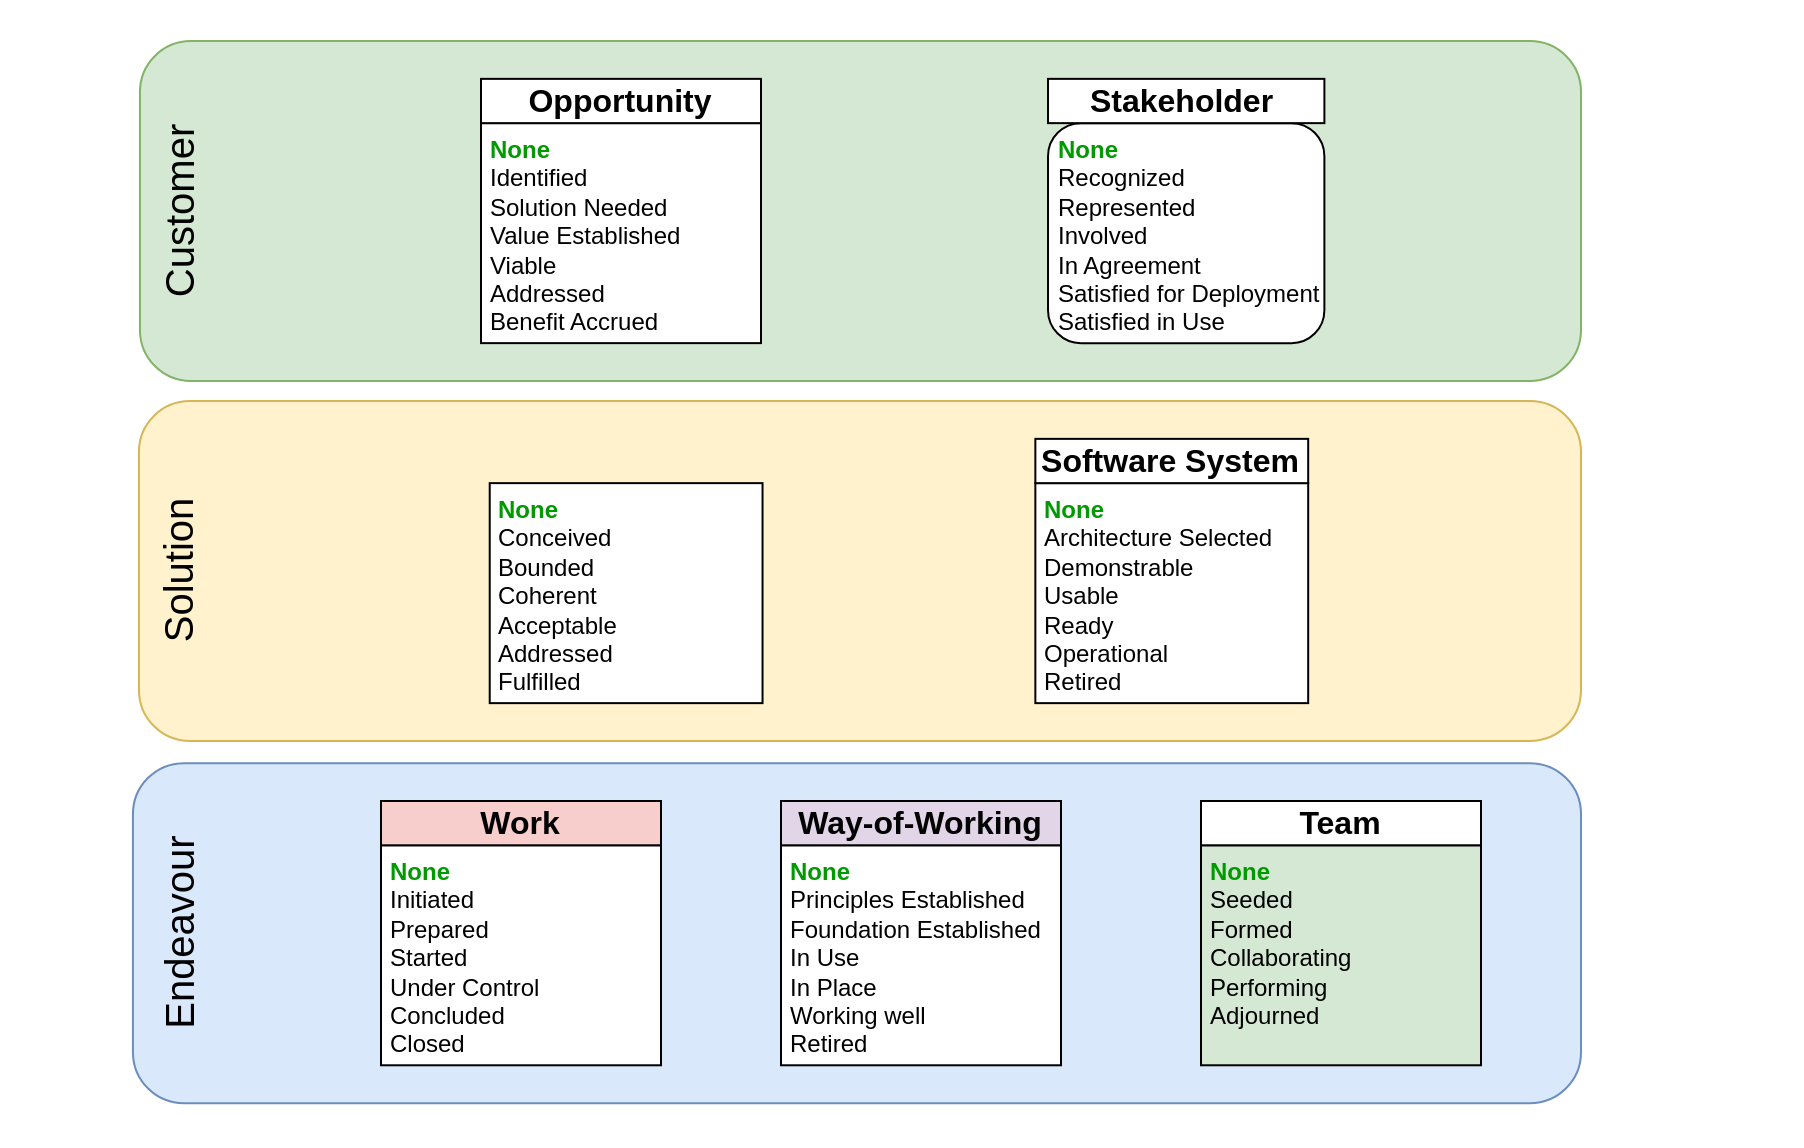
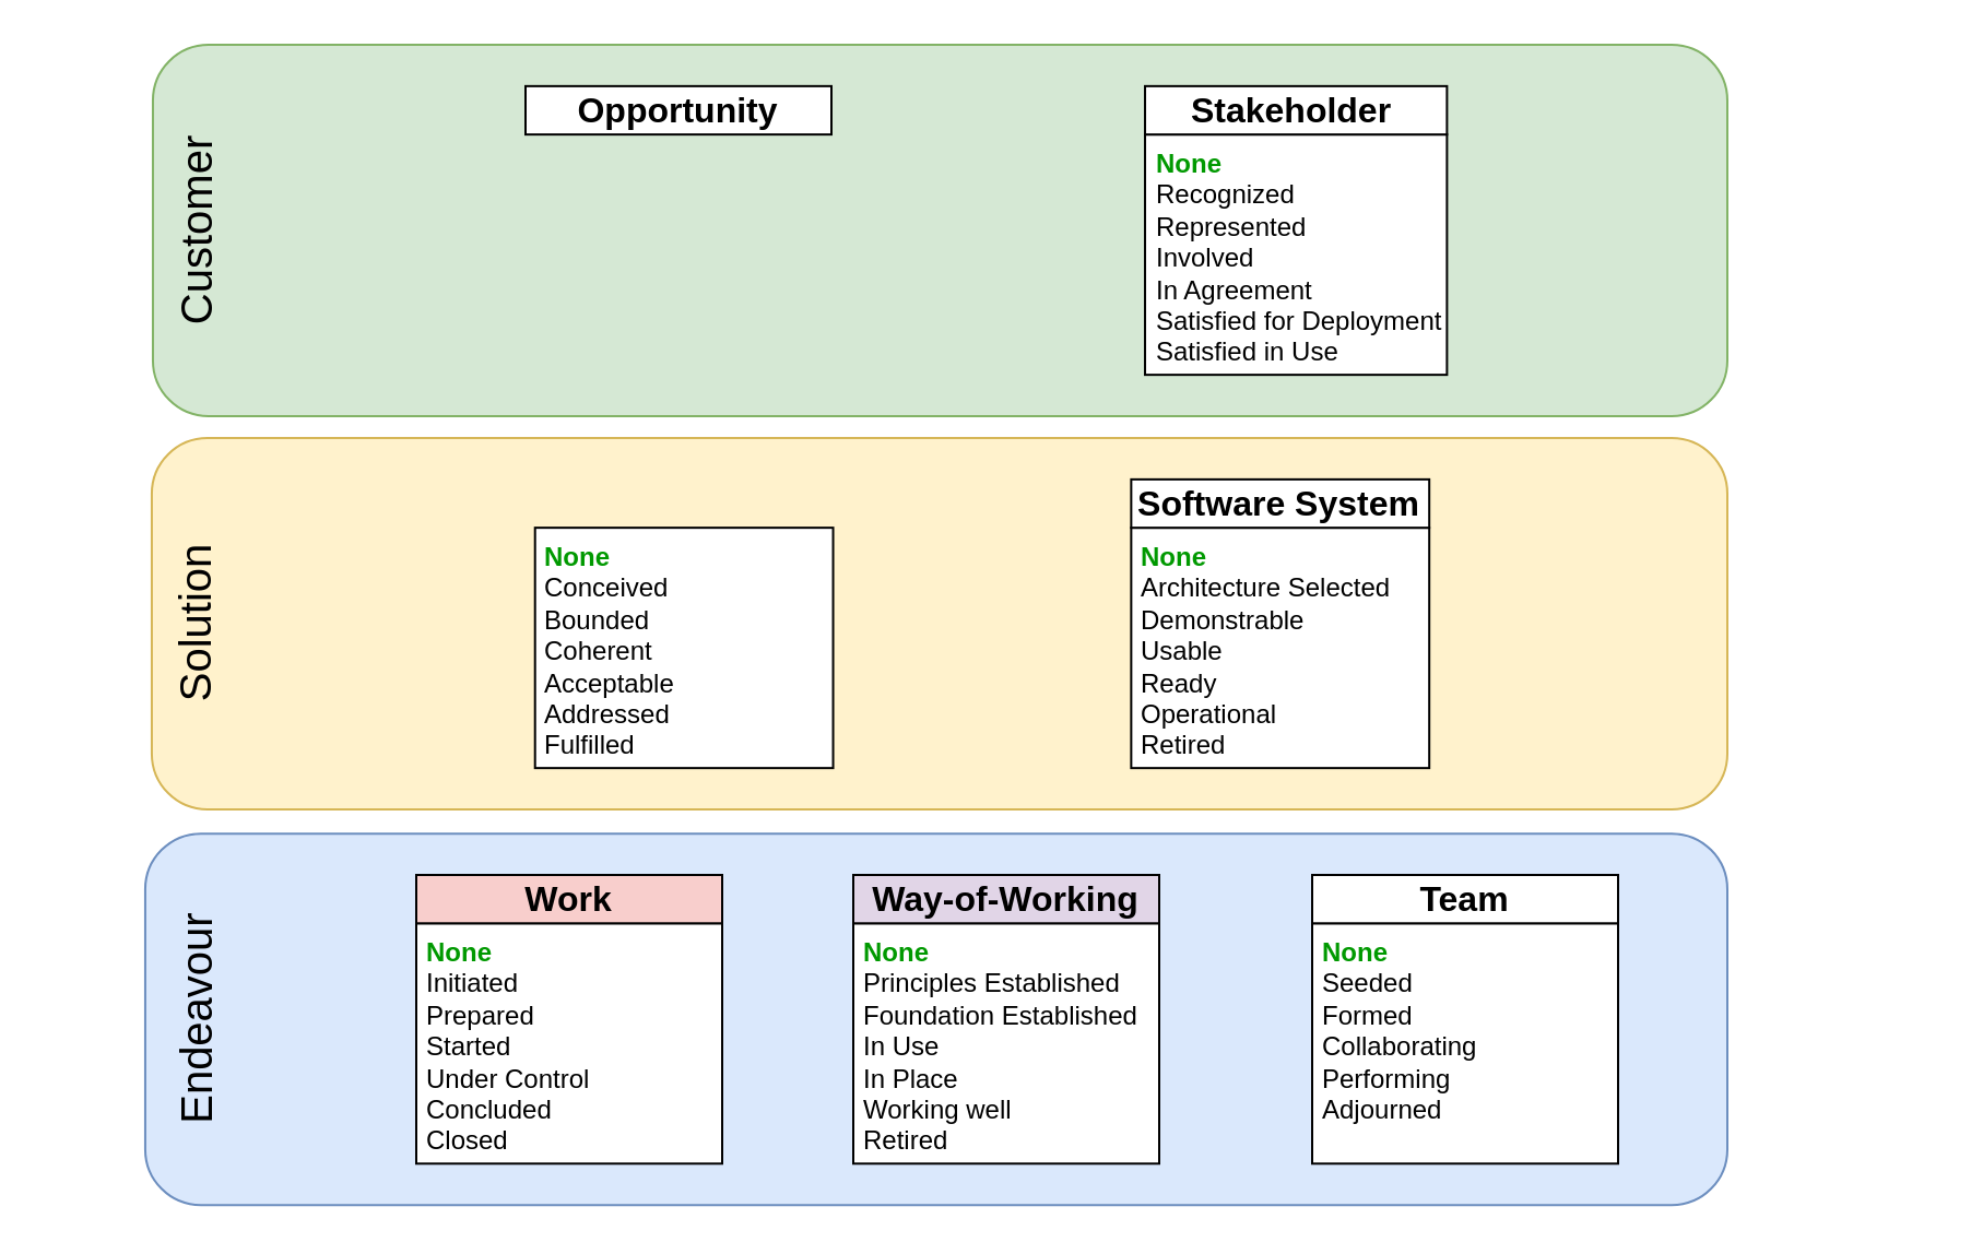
  <mxCell id="0" />
  <mxCell id="1" parent="0" />
  <mxCell id="2" value="" style="group" vertex="1" connectable="0" parent="1"><mxGeometry x="30" y="200" width="760" height="170" as="geometry" /></mxCell>
  <mxCell id="3" value="" style="rounded=1;whiteSpace=wrap;html=1;fillColor=#fff2cc;strokeColor=#d6b656;" vertex="1" parent="2"><mxGeometry x="38.974" width="721.026" height="170" as="geometry" /></mxCell>
  <mxCell id="4" value="&lt;font style=&quot;font-size: 20px&quot;&gt;Solution&lt;/font&gt;" style="rounded=0;whiteSpace=wrap;html=1;align=center;rotation=-90;strokeColor=none;fillColor=none;" vertex="1" parent="2"><mxGeometry y="70" width="116.923" height="30" as="geometry" /></mxCell>
  <mxCell id="5" value="" style="group" vertex="1" connectable="0" parent="2"><mxGeometry x="487.179" y="18.93" width="136.41" height="132.14" as="geometry" /></mxCell>
  <mxCell id="6" value="&lt;font color=&quot;#009900&quot;&gt;&lt;b&gt;None&lt;/b&gt;&lt;/font&gt;&lt;br&gt;Architecture Selected&lt;br&gt;Demonstrable&lt;br&gt;Usable&lt;br&gt;Ready&lt;br&gt;Operational&lt;br&gt;Retired" style="rounded=0;whiteSpace=wrap;html=1;align=left;labelPosition=center;verticalLabelPosition=middle;verticalAlign=top;spacing=0;spacingTop=2;spacingLeft=5;" vertex="1" parent="5"><mxGeometry y="22.14" width="136.41" height="110" as="geometry" /></mxCell>
  <mxCell id="7" value="&lt;b&gt;&lt;font style=&quot;font-size: 16px&quot;&gt;Software System&lt;/font&gt;&lt;/b&gt;" style="rounded=0;whiteSpace=wrap;html=1;" vertex="1" parent="5"><mxGeometry width="136.41" height="22.14" as="geometry" /></mxCell>
  <mxCell id="8" value="" style="group" vertex="1" connectable="0" parent="2"><mxGeometry x="214.359" y="18.93" width="136.41" height="132.14" as="geometry" /></mxCell>
  <mxCell id="9" value="&lt;font color=&quot;#009900&quot;&gt;&lt;b&gt;None&lt;/b&gt;&lt;/font&gt;&lt;br&gt;Conceived&lt;br&gt;Bounded&lt;br&gt;Coherent&lt;br&gt;Acceptable&lt;br&gt;Addressed&lt;br&gt;Fulfilled" style="rounded=0;whiteSpace=wrap;html=1;align=left;labelPosition=center;verticalLabelPosition=middle;verticalAlign=top;spacing=0;spacingTop=2;spacingLeft=5;" vertex="1" parent="8"><mxGeometry y="22.14" width="136.41" height="110" as="geometry" /></mxCell>
  <mxCell id="10" value="" style="group" vertex="1" connectable="0" parent="1"><mxGeometry x="30" y="20" width="760" height="170" as="geometry" /></mxCell>
  <mxCell id="11" value="" style="rounded=1;whiteSpace=wrap;html=1;fillColor=#d5e8d4;strokeColor=#82b366;" vertex="1" parent="10"><mxGeometry x="39.481" width="720.519" height="170" as="geometry" /></mxCell>
  <mxCell id="12" value="&lt;font style=&quot;font-size: 20px&quot;&gt;Customer&lt;/font&gt;" style="rounded=0;whiteSpace=wrap;html=1;align=center;rotation=-90;strokeColor=none;fillColor=none;" vertex="1" parent="10"><mxGeometry y="70" width="118.442" height="30" as="geometry" /></mxCell>
  <mxCell id="13" value="" style="group" vertex="1" connectable="0" parent="10"><mxGeometry x="493.506" y="18.93" width="138.182" height="132.14" as="geometry" /></mxCell>
- <mxCell id="14" value="&lt;font color=&quot;#009900&quot;&gt;&lt;b&gt;None&lt;/b&gt;&lt;/font&gt;&lt;br&gt;Recognized&lt;br&gt;Represented&lt;br&gt;Involved&lt;br&gt;In Agreement&lt;br&gt;Satisfied for Deployment&lt;br&gt;Satisfied in Use" style="whiteSpace=wrap;html=1;align=left;labelPosition=center;verticalLabelPosition=middle;verticalAlign=top;spacing=0;spacingTop=2;spacingLeft=5;rounded=1;" vertex="1" parent="13"><mxGeometry y="22.14" width="138.182" height="110" as="geometry" /></mxCell>
+ <mxCell id="14" value="&lt;font color=&quot;#009900&quot;&gt;&lt;b&gt;None&lt;/b&gt;&lt;/font&gt;&lt;br&gt;Recognized&lt;br&gt;Represented&lt;br&gt;Involved&lt;br&gt;In Agreement&lt;br&gt;Satisfied for Deployment&lt;br&gt;Satisfied in Use" style="rounded=0;whiteSpace=wrap;html=1;align=left;labelPosition=center;verticalLabelPosition=middle;verticalAlign=top;spacing=0;spacingTop=2;spacingLeft=5;" vertex="1" parent="13"><mxGeometry y="22.14" width="138.182" height="110" as="geometry" /></mxCell>
  <mxCell id="15" value="&lt;b style=&quot;font-size: 16px&quot;&gt;&lt;span class=&quot;fontstyle0&quot;&gt;Stakeholder&lt;/span&gt;&amp;nbsp;&lt;/b&gt;" style="rounded=0;whiteSpace=wrap;html=1;" vertex="1" parent="13"><mxGeometry width="138.182" height="22.14" as="geometry" /></mxCell>
  <mxCell id="16" value="" style="group" vertex="1" connectable="0" parent="10"><mxGeometry x="210" y="18.93" width="140" height="132.14" as="geometry" /></mxCell>
- <mxCell id="17" value="&lt;font color=&quot;#009900&quot;&gt;&lt;b&gt;None&lt;/b&gt;&lt;/font&gt;&lt;br&gt;Identified&lt;br&gt;Solution Needed&lt;br&gt;Value Established&lt;br&gt;Viable&lt;br&gt;Addressed&lt;br&gt;Benefit Accrued" style="rounded=0;whiteSpace=wrap;html=1;align=left;labelPosition=center;verticalLabelPosition=middle;verticalAlign=top;spacing=0;spacingTop=2;spacingLeft=5;" vertex="1" parent="16"><mxGeometry y="22.14" width="140" height="110" as="geometry" /></mxCell>
  <mxCell id="18" value="&lt;b&gt;&lt;font style=&quot;font-size: 16px&quot;&gt;Opportunity&lt;/font&gt;&lt;/b&gt;" style="rounded=0;whiteSpace=wrap;html=1;" vertex="1" parent="16"><mxGeometry width="140" height="22.14" as="geometry" /></mxCell>
  <mxCell id="19" value="" style="group" vertex="1" connectable="0" parent="1"><mxGeometry x="190" y="400" width="690" height="151.07" as="geometry" /></mxCell>
  <mxCell id="20" value="" style="group" vertex="1" connectable="0" parent="19"><mxGeometry x="-170" y="-18.93" width="770" height="170" as="geometry" /></mxCell>
  <mxCell id="21" value="" style="rounded=1;whiteSpace=wrap;html=1;fillColor=#dae8fc;strokeColor=#6c8ebf;" vertex="1" parent="20"><mxGeometry x="45.97" width="724.03" height="170" as="geometry" /></mxCell>
  <mxCell id="22" value="&lt;font style=&quot;font-size: 20px&quot;&gt;Endeavour&lt;/font&gt;" style="rounded=0;whiteSpace=wrap;html=1;align=center;rotation=-90;strokeColor=none;fillColor=none;" vertex="1" parent="20"><mxGeometry y="70" width="137.91" height="30" as="geometry" /></mxCell>
  <mxCell id="23" value="&lt;font color=&quot;#009900&quot;&gt;&lt;b&gt;None&lt;/b&gt;&lt;/font&gt;&lt;br&gt;Initiated&lt;br&gt;Prepared&lt;br&gt;Started&lt;br&gt;Under Control&lt;br&gt;Concluded&lt;br&gt;Closed" style="rounded=0;whiteSpace=wrap;html=1;align=left;labelPosition=center;verticalLabelPosition=middle;verticalAlign=top;spacing=0;spacingTop=2;spacingLeft=5;" vertex="1" parent="19"><mxGeometry y="22.14" width="140" height="110" as="geometry" /></mxCell>
  <mxCell id="24" value="&lt;b&gt;&lt;font style=&quot;font-size: 16px&quot;&gt;Work&lt;/font&gt;&lt;/b&gt;" style="rounded=0;whiteSpace=wrap;html=1;fillColor=#f8cecc;" vertex="1" parent="19"><mxGeometry width="140" height="22.14" as="geometry" /></mxCell>
  <mxCell id="25" value="" style="group" vertex="1" connectable="0" parent="1"><mxGeometry x="390" y="400" width="140" height="132.14" as="geometry" /></mxCell>
  <mxCell id="26" value="&lt;font color=&quot;#009900&quot;&gt;&lt;b&gt;None&lt;/b&gt;&lt;/font&gt;&lt;br&gt;Principles Established&lt;br&gt;Foundation Established&lt;br&gt;In Use&lt;br&gt;In Place&lt;br&gt;Working well&lt;br&gt;Retired" style="rounded=0;whiteSpace=wrap;html=1;align=left;labelPosition=center;verticalLabelPosition=middle;verticalAlign=top;spacing=0;spacingTop=2;spacingLeft=5;" vertex="1" parent="25"><mxGeometry y="22.14" width="140" height="110" as="geometry" /></mxCell>
  <mxCell id="27" value="&lt;font style=&quot;font-size: 16px&quot;&gt;&lt;b&gt;Way-of-Working&lt;/b&gt;&lt;/font&gt;" style="rounded=0;whiteSpace=wrap;html=1;fillColor=#e1d5e7;" vertex="1" parent="25"><mxGeometry width="140" height="22.14" as="geometry" /></mxCell>
  <mxCell id="28" value="" style="group" vertex="1" connectable="0" parent="1"><mxGeometry x="600" y="400" width="140" height="132.14" as="geometry" /></mxCell>
- <mxCell id="29" value="&lt;font color=&quot;#009900&quot;&gt;&lt;b&gt;None&lt;/b&gt;&lt;/font&gt;&lt;br&gt;Seeded&lt;br&gt;Formed&lt;br&gt;Collaborating&lt;br&gt;Performing&lt;br&gt;Adjourned" style="rounded=0;whiteSpace=wrap;html=1;align=left;labelPosition=center;verticalLabelPosition=middle;verticalAlign=top;spacing=0;spacingTop=2;spacingLeft=5;fillColor=#d5e8d4;" vertex="1" parent="28"><mxGeometry y="22.14" width="140" height="110" as="geometry" /></mxCell>
+ <mxCell id="29" value="&lt;font color=&quot;#009900&quot;&gt;&lt;b&gt;None&lt;/b&gt;&lt;/font&gt;&lt;br&gt;Seeded&lt;br&gt;Formed&lt;br&gt;Collaborating&lt;br&gt;Performing&lt;br&gt;Adjourned" style="rounded=0;whiteSpace=wrap;html=1;align=left;labelPosition=center;verticalLabelPosition=middle;verticalAlign=top;spacing=0;spacingTop=2;spacingLeft=5;" vertex="1" parent="28"><mxGeometry y="22.14" width="140" height="110" as="geometry" /></mxCell>
  <mxCell id="30" value="&lt;b&gt;&lt;font style=&quot;font-size: 16px&quot;&gt;Team&lt;/font&gt;&lt;/b&gt;" style="rounded=0;whiteSpace=wrap;html=1;" vertex="1" parent="28"><mxGeometry width="140" height="22.14" as="geometry" /></mxCell>
